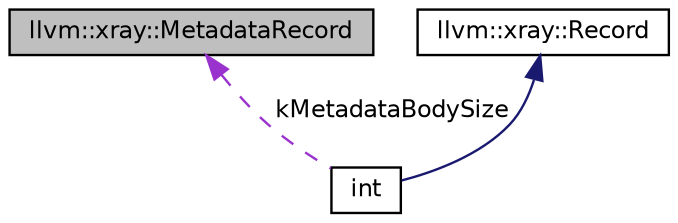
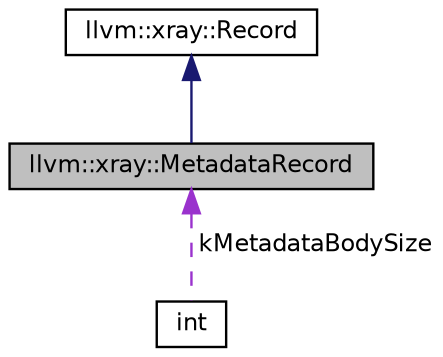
  digraph {
    node [color=black fontname=Helvetica fontsize=10 shape=box]
    edge [dir=back fontname=Helvetica fontsize=10 labelfontname=Helvetica labelfontsize=10]
    n1 [fillcolor=grey75 fontcolor=black height=0.2 label="llvm::xray::MetadataRecord" style=filled width=0.4]
    n2 [height=0.2 label=int width=0.4]
    n3 [height=0.2 label="llvm::xray::Record" width=0.4]
    n1 -> n2 [color=darkorchid3 label=" kMetadataBodySize" style=dashed]
-   n3 -> n2 [color=midnightblue style=solid]
+   n3 -> n1 [color=midnightblue style=solid]
  }
